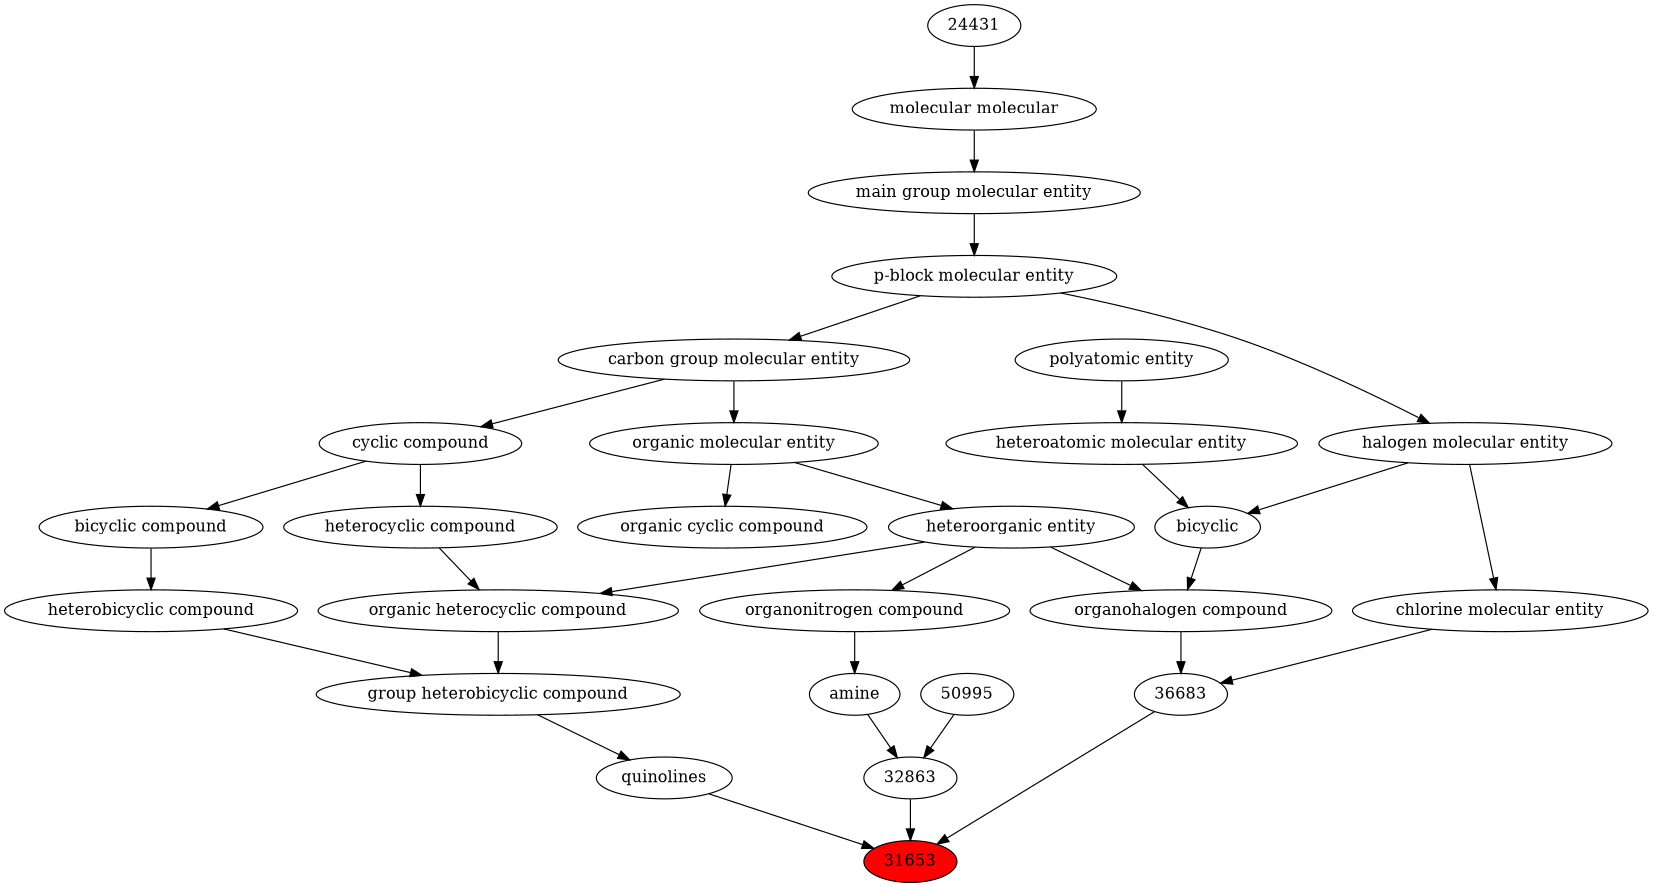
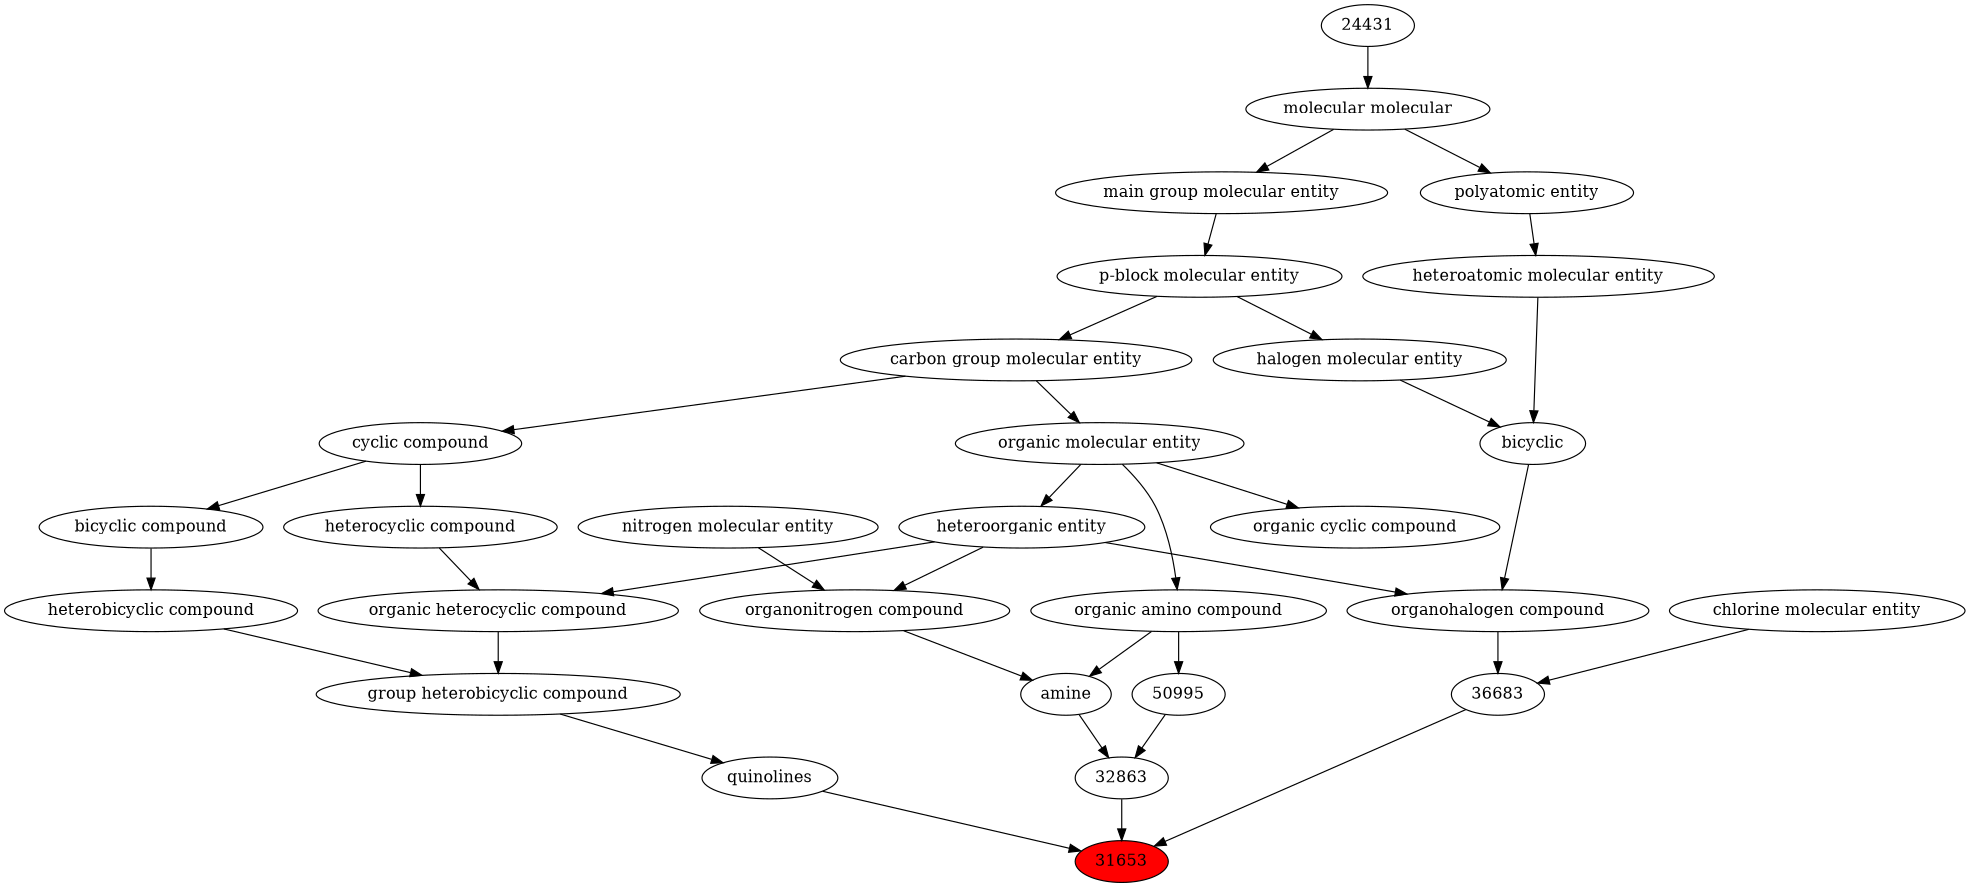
  digraph {
    n1 [fillcolor=red label=31653 style=filled]
    n2 [label=quinolines]
    n3 [label=36683]
    n4 [label=32863]
    n5 [label="group heterobicyclic compound"]
    n6 [label="organohalogen compound"]
    n7 [label="chlorine molecular entity"]
    n8 [label=50995]
    n9 [label=amine]
    n10 [label="heterobicyclic compound"]
    n11 [label="organic heterocyclic compound"]
    n12 [label="heteroorganic entity"]
    n13 [label="organonitrogen compound"]
    n14 [label=bicyclic]
    n15 [label="halogen molecular entity"]
+   n16 [label="organic amino compound"]
    n17 [label="bicyclic compound"]
    n18 [label="heterocyclic compound"]
    n19 [label="organic cyclic compound"]
    n20 [label="organic molecular entity"]
    n21 [label="heteroatomic molecular entity"]
    n22 [label="p-block molecular entity"]
    n23 [label="carbon group molecular entity"]
    n24 [label="cyclic compound"]
    n25 [label="polyatomic entity"]
    n26 [label="main group molecular entity"]
+   n27 [label="nitrogen molecular entity"]
    n28 [label="molecular molecular"]
    n29 [label=24431]
    n2 -> n1
    n3 -> n1
    n4 -> n1
    n5 -> n2
    n6 -> n3
    n7 -> n3
    n8 -> n4
    n9 -> n4
    n10 -> n5
    n11 -> n5
    n12 -> n6
    n12 -> n11
    n12 -> n13
    n13 -> n9
    n14 -> n6
-   n15 -> n7
    n15 -> n14
+   n16 -> n8
+   n16 -> n9
    n17 -> n10
    n18 -> n11
    n20 -> n12
+   n20 -> n16
    n20 -> n19
    n21 -> n14
    n22 -> n15
    n22 -> n23
    n23 -> n20
    n23 -> n24
    n24 -> n17
    n24 -> n18
    n25 -> n21
    n26 -> n22
+   n27 -> n13
+   n28 -> n25
    n28 -> n26
    n29 -> n28
  }
